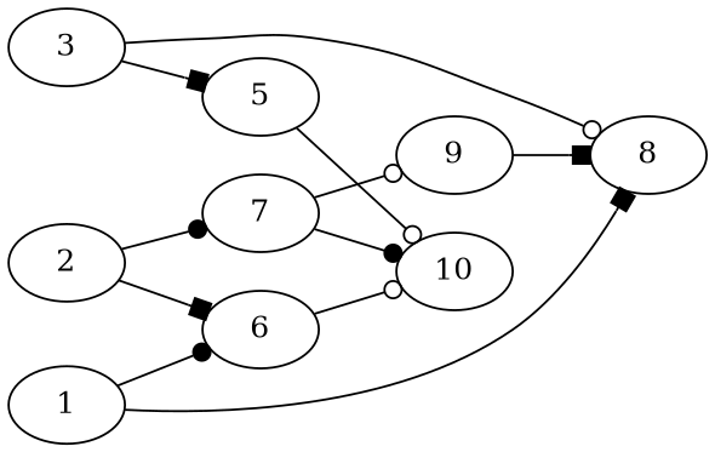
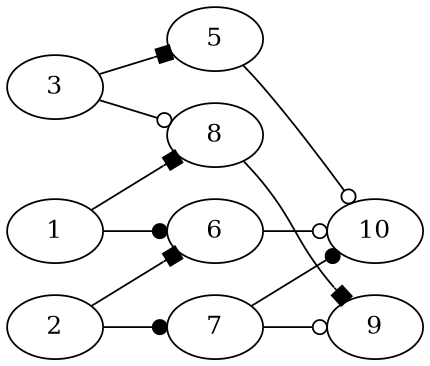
  digraph {
    rankdir=LR
    node [alpha=0.06]
    edge [arrowhead=box]
    1 [alpha=0.14 expect_size=26775552]
    6 [expect_size=15428608]
    8 [alpha=0.07 expect_size=47857664]
    10 [expect_size=12841984]
    9 [alpha=0.12 expect_size=41665536]
    2 [alpha=0.17 expect_size=36258816]
    7 [expect_size=28169216]
    3 [alpha=0.02 expect_size=39564288]
    5 [alpha=0.15 expect_size=27600896]
    1 -> 6 [arrowhead=dot]
    1 -> 8
    6 -> 10 [arrowhead=odot]
-   9 -> 8
+   8 -> 9
    2 -> 6
    2 -> 7 [arrowhead=dot]
    7 -> 10 [arrowhead=dot]
    7 -> 9 [arrowhead=odot]
    3 -> 8 [arrowhead=odot]
    3 -> 5
    5 -> 10 [arrowhead=odot]
  }
